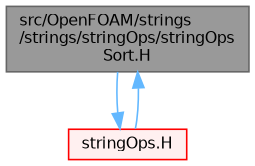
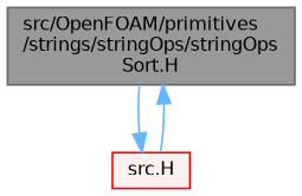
  digraph {
    node [fontname=Helvetica fontsize=10 shape=box style=filled]
    edge [color=steelblue1 fontname=Helvetica fontsize=10 labelfontname=Helvetica labelfontsize=10 style=solid]
-   n1 [color=gray40 fillcolor=grey60 fontcolor=black height=0.2 label="src/OpenFOAM/strings\l/strings/stringOps/stringOps\lSort.H" width=0.4]
-   n2 [color=red fillcolor="#FFF0F0" height=0.2 label="stringOps.H" width=0.4]
+   n1 [color=gray40 fillcolor=grey60 fontcolor=black height=0.2 label="src/OpenFOAM/primitives\l/strings/stringOps/stringOps\lSort.H" width=0.4]
+   n2 [color=red fillcolor="#FFF0F0" height=0.2 label="src.H" width=0.4]
    n1 -> n2
    n2 -> n1
  }
